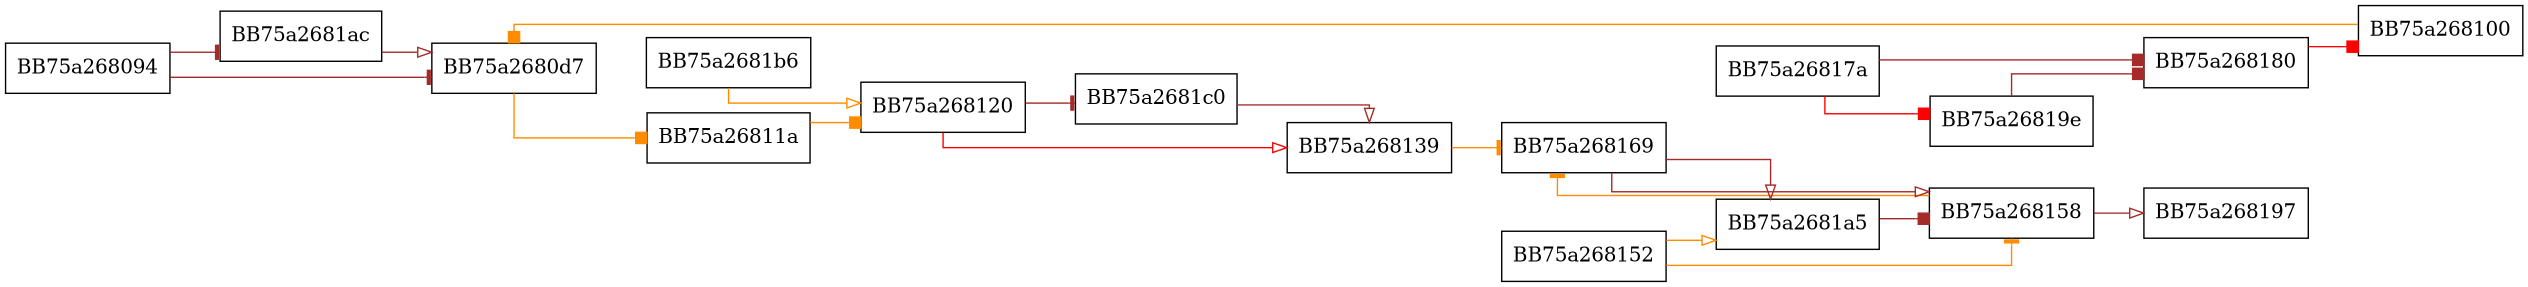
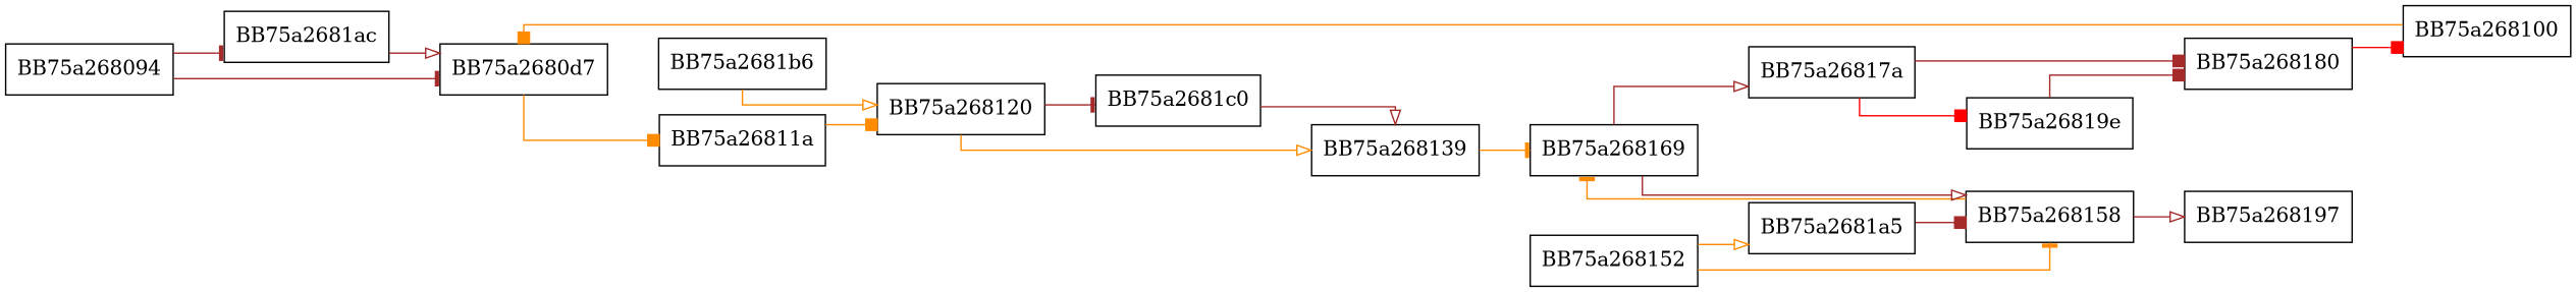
  digraph {
    rankdir=LR
    splines=ortho
    node [shape=box]
    edge [arrowhead=onormal color=brown]
    BB75a268094
    BB75a2681ac
    BB75a2680d7
    BB75a26811a
    BB75a268120
    BB75a2681b6
    BB75a2681c0
    BB75a268139
    BB75a268152
    BB75a2681a5
    BB75a268158
    BB75a268100
    BB75a268197
    BB75a268169
    BB75a26817a
    BB75a26819e
    BB75a268180
    BB75a268094 -> BB75a2681ac [arrowhead=tee]
    BB75a268094 -> BB75a2680d7 [arrowhead=tee]
    BB75a2681ac -> BB75a2680d7
    BB75a2680d7 -> BB75a26811a [arrowhead=box color=darkorange]
    BB75a26811a -> BB75a268120 [arrowhead=box color=darkorange]
    BB75a268120 -> BB75a2681c0 [arrowhead=tee]
-   BB75a268120 -> BB75a268139 [color=red]
+   BB75a268120 -> BB75a268139 [color=darkorange]
    BB75a2681b6 -> BB75a268120 [color=darkorange]
    BB75a2681c0 -> BB75a268139
    BB75a268139 -> BB75a268169 [arrowhead=tee color=darkorange]
    BB75a268152 -> BB75a2681a5 [color=darkorange]
    BB75a268152 -> BB75a268158 [arrowhead=tee color=darkorange]
    BB75a2681a5 -> BB75a268158 [arrowhead=box]
    BB75a268158 -> BB75a268197
    BB75a268158 -> BB75a268169 [arrowhead=tee color=darkorange]
    BB75a268100 -> BB75a2680d7 [arrowhead=box color=darkorange]
    BB75a268169 -> BB75a268158
-   BB75a268169 -> BB75a2681a5
+   BB75a268169 -> BB75a26817a
    BB75a26817a -> BB75a26819e [arrowhead=box color=red]
    BB75a26817a -> BB75a268180 [arrowhead=box]
    BB75a26819e -> BB75a268180 [arrowhead=box]
    BB75a268180 -> BB75a268100 [arrowhead=box color=red]
  }
